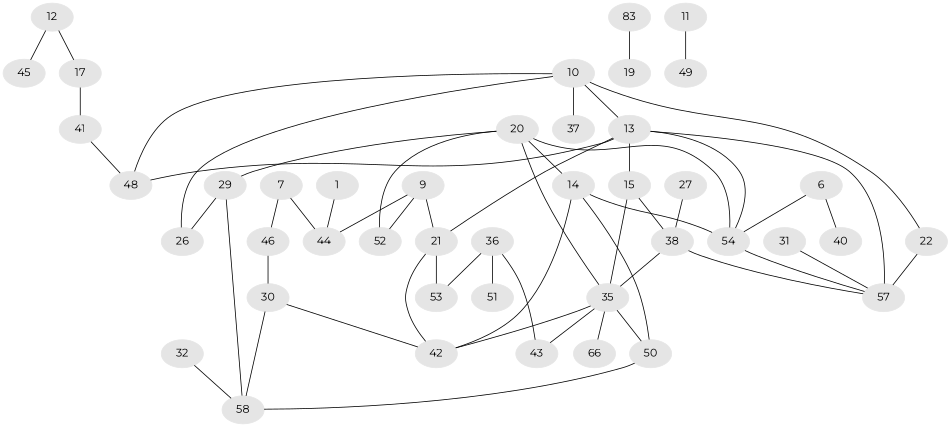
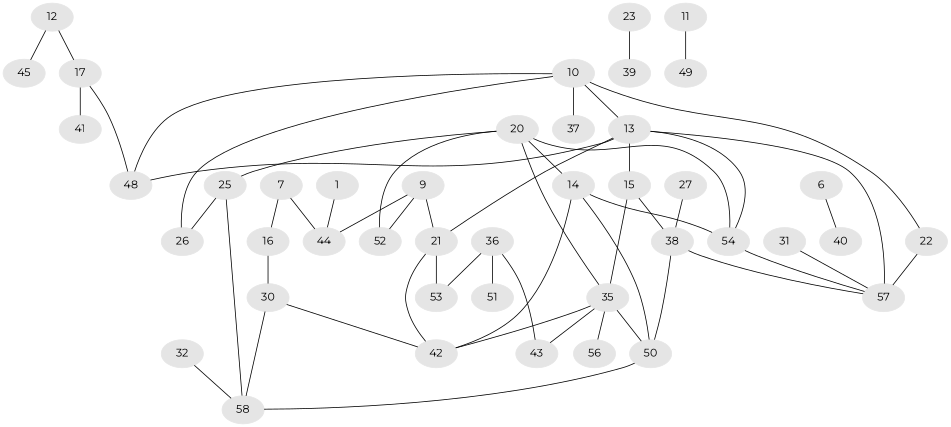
  graph {
    fontname=Montserrat
    node [color=gray90 fontname=Montserrat style=filled]
    edge [fontname=Montserrat weight=1.0]
    1
    44
-   23 [label=83]
-   39 [label=19]
+   23
+   39
    n5 [label=14]
    54
    42
    50
    6
    40
    57
    7
-   16 [label=46]
+   16
    30
    9
    21
    52
    53
    10
    13
    22
    26
    37
    48
    15
    11
    49
    12
    17
    45
    41
    35
    38
    43
-   56 [label=66]
+   56
    58
    20
-   25 [label=29]
+   25
    27
    31
    32
    36
    51
    1 -- 44
    23 -- 39
    n5 -- 54
    n5 -- 42
    n5 -- 50
    54 -- 57
    50 -- 58
-   6 -- 54
    6 -- 40
    7 -- 44
    7 -- 16
    16 -- 30
    30 -- 42
    30 -- 58
    9 -- 44
    9 -- 21
    9 -- 52
    21 -- 42
    21 -- 53
    10 -- 13
    10 -- 22
    10 -- 26
    10 -- 37
    10 -- 48
    13 -- 54
    13 -- 57 [weight=2.0]
    13 -- 21
    13 -- 48
    13 -- 15 [weight=2.0]
    22 -- 57 [weight=2.0]
    15 -- 35
    15 -- 38
    11 -- 49
    12 -- 17
    12 -- 45
-   41 -- 48
+   17 -- 48
    17 -- 41 [weight=2.0]
    35 -- 42
    35 -- 50
    35 -- 43
    35 -- 56
-   38 -- 35
+   38 -- 50
    38 -- 57
    20 -- n5
    20 -- 54
    20 -- 52
    20 -- 35
    20 -- 25
    25 -- 26
    25 -- 58
    27 -- 38
    31 -- 57
    32 -- 58
    36 -- 53
    36 -- 43
    36 -- 51
  }
